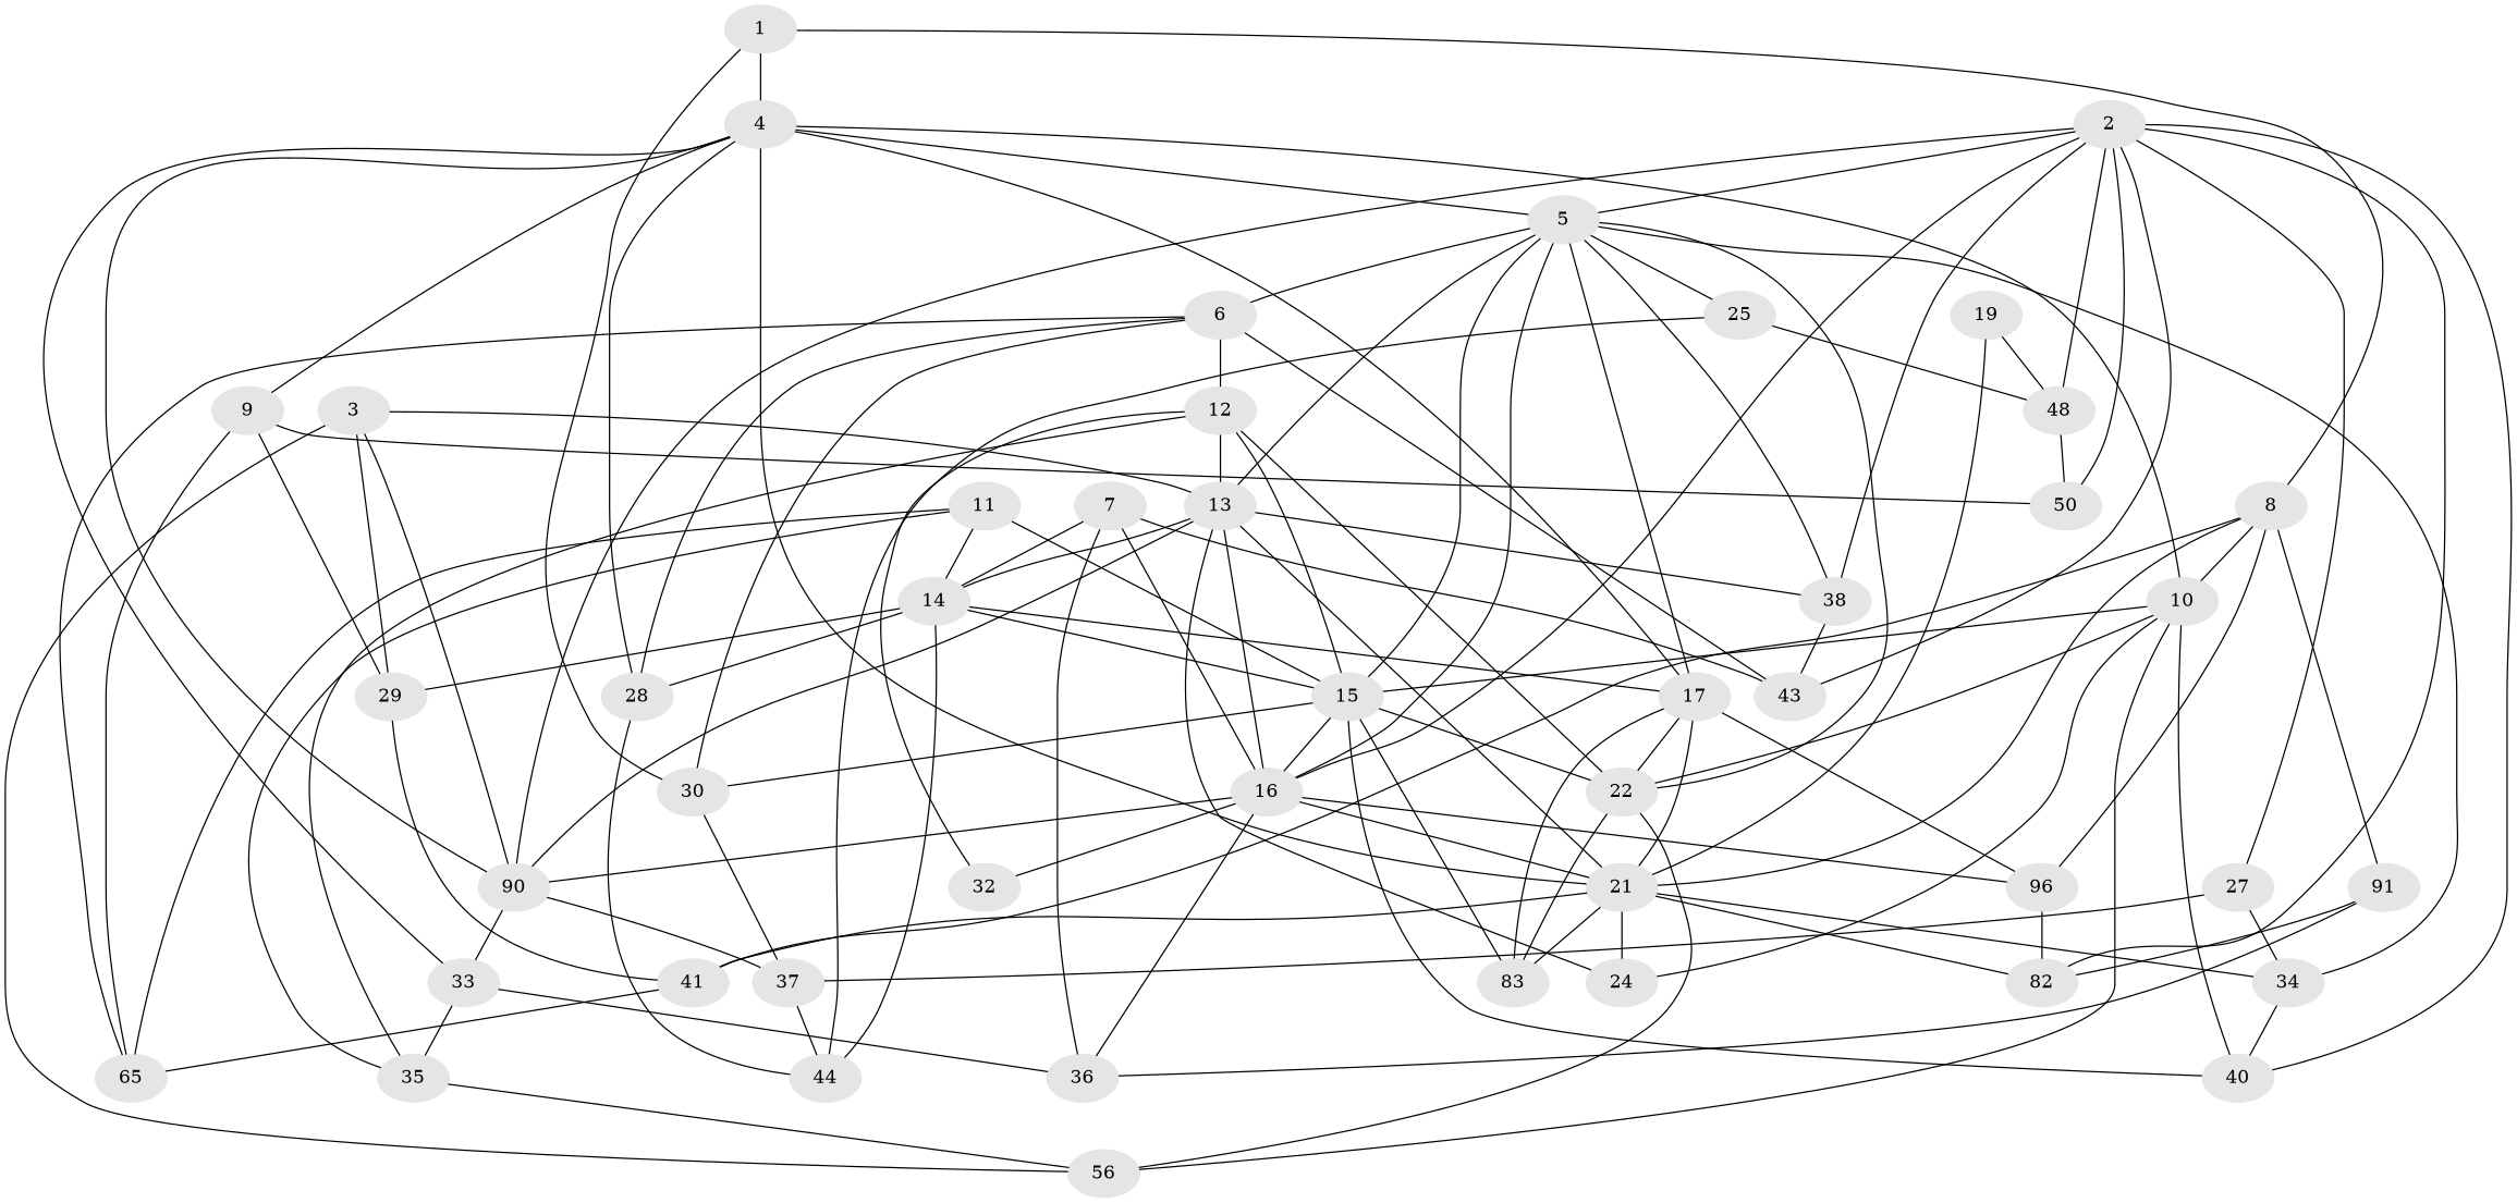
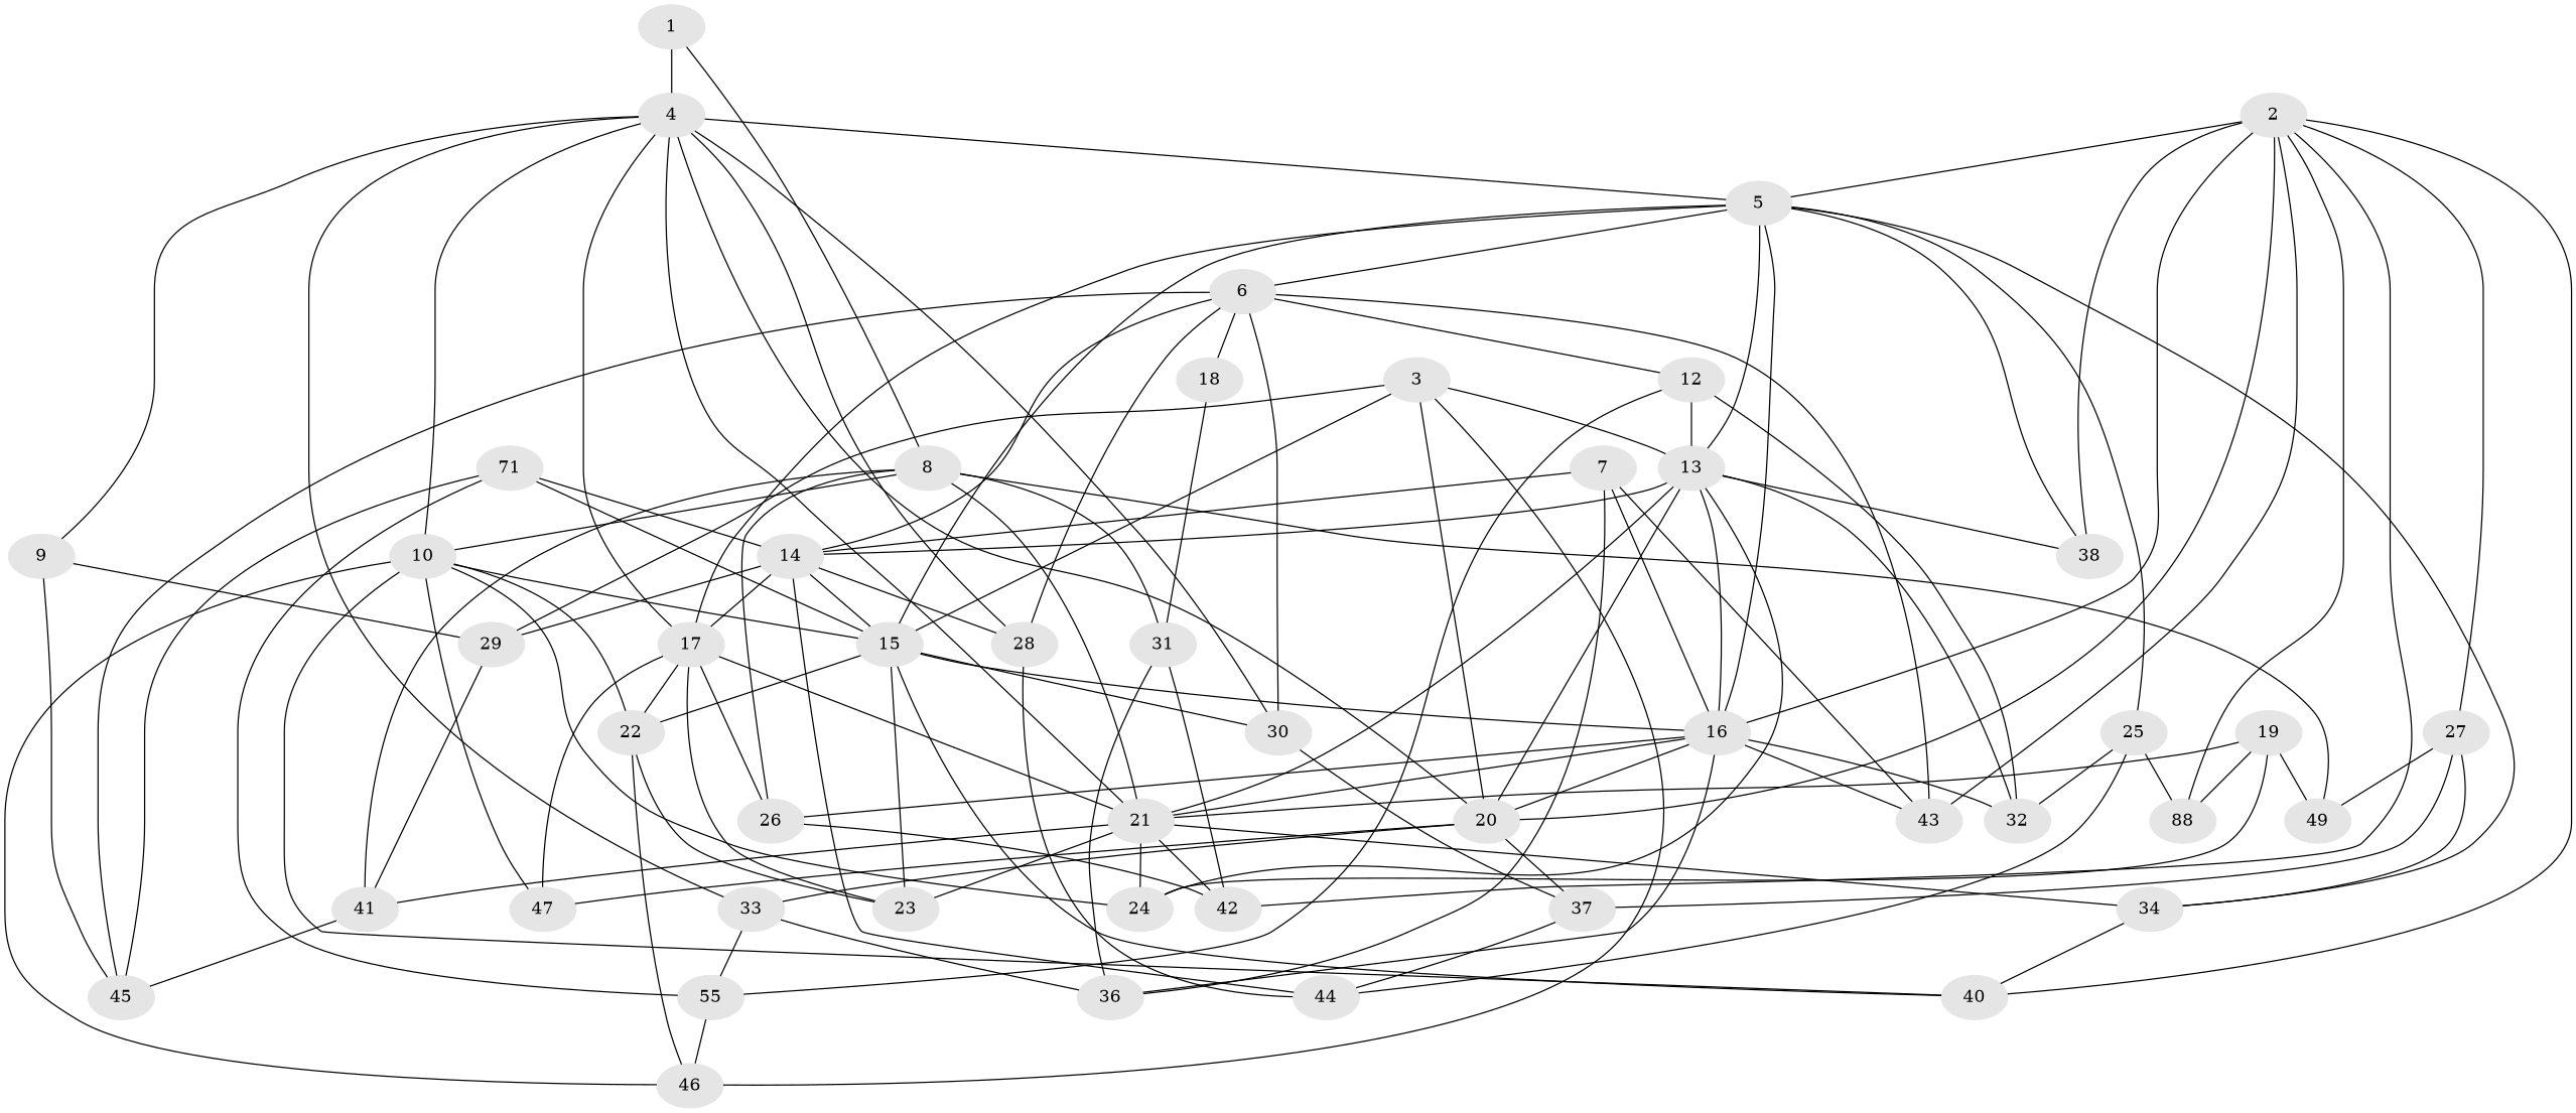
  graph {
    node [color=gray90 style=filled]
    edge [weight=1.0]
    1
    4
    8
    30
    5
-   20 [label=90]
+   20
    9
    10
    17
    21
    28
    33
-   26 [label=96]
-   31 [label=91]
+   26
+   31
    41
+   49
    37
    2
    16
    27
    38
    40
-   42 [label=82]
+   42
    43
-   48
-   50
+   48 [label=88]
    13
    6
    15
    22
    25
    34
    36
    32
+   47
    3
    29
-   46 [label=56]
+   46
    14
    24
-   45 [label=65]
-   23 [label=83]
+   45
+   23
    44
-   35
+   35 [label=55]
    12
+   18
    7
-   11
+   11 [label=71]
    19
    1 -- 4 [weight=2.0]
    1 -- 8
-   1 -- 30
+   4 -- 30
    4 -- 5
    4 -- 20
    4 -- 9
    4 -- 10
    4 -- 17 [weight=2.0]
    4 -- 21
    4 -- 28
    4 -- 33
    8 -- 10
    8 -- 21
    8 -- 26
    8 -- 31
    8 -- 41
+   8 -- 49 [weight=2.0]
    30 -- 37
    5 -- 17
    5 -- 16
    5 -- 38
    5 -- 13
    5 -- 6 [weight=2.0]
    5 -- 15
-   5 -- 22
    5 -- 25
    5 -- 34
    20 -- 33
    20 -- 37
-   9 -- 50
+   20 -- 47 [weight=2.0]
    9 -- 29
    9 -- 45
    10 -- 40
    10 -- 15 [weight=2.0]
    10 -- 22 [weight=2.0]
+   10 -- 47
    10 -- 46
    10 -- 24
    17 -- 21 [weight=2.0]
    17 -- 26
    17 -- 22
+   17 -- 47
    17 -- 23
    21 -- 41
    21 -- 42
    21 -- 34
    21 -- 24
    21 -- 23
    28 -- 44
    33 -- 36
    33 -- 35
    26 -- 42
    31 -- 42
    31 -- 36
    41 -- 45
    37 -- 44
    2 -- 5
    2 -- 20 [weight=2.0]
    2 -- 16
    2 -- 27
    2 -- 38
    2 -- 40
    2 -- 42
    2 -- 43
    2 -- 48
-   2 -- 50 [weight=2.0]
    16 -- 20
    16 -- 21
    16 -- 26
    16 -- 36
    16 -- 32
+   27 -- 49
    27 -- 37
    27 -- 34
-   38 -- 43
-   48 -- 50
+   16 -- 43
    13 -- 20
    13 -- 21
    13 -- 16
    13 -- 38
+   13 -- 32
    13 -- 14
    13 -- 24
    6 -- 30
    6 -- 28
    6 -- 43
+   6 -- 14
    6 -- 45
    6 -- 12
+   6 -- 18 [weight=2.0]
    15 -- 30
    15 -- 16
    15 -- 40
    15 -- 22
    15 -- 23
    22 -- 46
    22 -- 23
    25 -- 48
+   25 -- 32
    25 -- 44
    34 -- 40
    3 -- 20
    3 -- 13
    3 -- 29
    3 -- 46
    29 -- 41
    14 -- 17
    14 -- 28
    14 -- 15 [weight=2.0]
    14 -- 29
    14 -- 44
    35 -- 46
    12 -- 13 [weight=3.0]
-   12 -- 15
-   12 -- 22
+   3 -- 15
    12 -- 32
    12 -- 35
+   18 -- 31
    7 -- 16
    7 -- 43
    7 -- 36
    7 -- 14
    11 -- 15
    11 -- 14
    11 -- 45
    11 -- 35
    19 -- 21
+   19 -- 49
    19 -- 48
+   19 -- 24
  }
